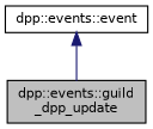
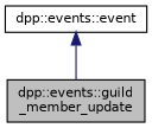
  digraph {
    node [color=black fontname=Helvetica fontsize=10 shape=record]
-   n1 [fillcolor=grey75 fontcolor=black height=0.2 label="dpp::events::guild\l_dpp_update" style=filled width=0.4]
+   n1 [fillcolor=grey75 fontcolor=black height=0.2 label="dpp::events::guild\l_member_update" style=filled width=0.4]
    n2 [height=0.2 label="dpp::events::event" width=0.4]
    n2 -> n1 [color=midnightblue dir=back fontname=Helvetica fontsize=10 labelfontname=Helvetica labelfontsize=10 style=solid]
  }
